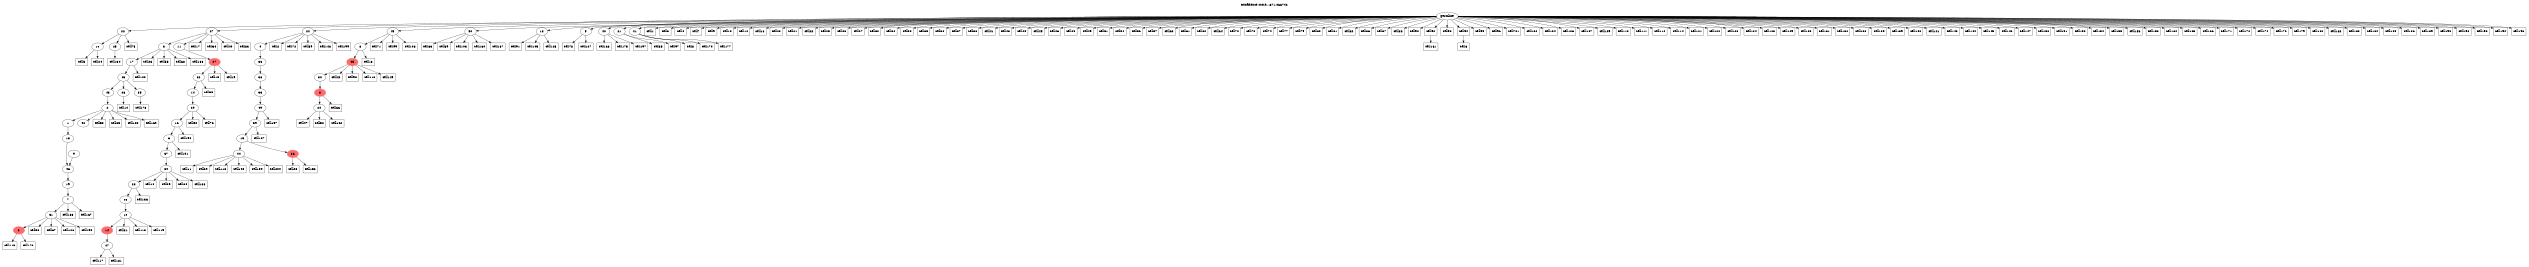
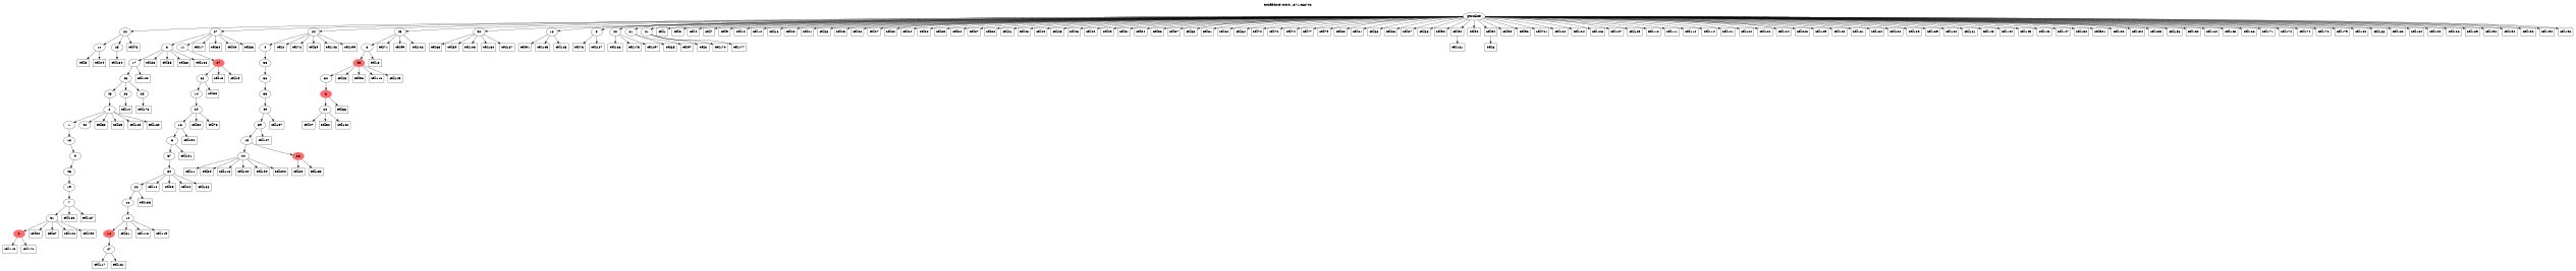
  digraph {
    label="Confidence score: -671.066742"
    labelloc=t
    node [shape=box]
    n1 [label=22 shape=""]
    n2 [label=10 shape=""]
    n3 [label=25 shape=""]
    cell75
    cell5
    cell24
    cell134
    n8 [label=31 shape=""]
    n9 [color=indianred1 label=3 style=filled shape=""]
    cell53
    cell67
    cell126
    cell195
    cell115
    cell176
    n16 [label=7 shape=""]
    cell138
    cell167
    n19 [label=19 shape=""]
    n20 [label=46 shape=""]
    n21 [label=9 shape=""]
    n22 [label=13 shape=""]
    n23 [label=1 shape=""]
    n24 [label=2 shape=""]
    n25 [label=42 shape=""]
    cell58
    cell65
    cell120
    cell169
    n30 [label=48 shape=""]
    n31 [label=43 shape=""]
    n32 [label=26 shape=""]
    n33 [label=35 shape=""]
    cell14
    cell173
    n36 [label=17 shape=""]
    cell100
    n38 [label=3 shape=""]
    cell28
    cell55
    cell68
    cell188
    n43 [color=indianred1 label=14 style=filled shape=""]
    n44 [label=47 shape=""]
    cell117
    cell181
    n47 [label=12 shape=""]
    cell31
    cell113
    cell119
    n51 [label=23 shape=""]
    n52 [label=28 shape=""]
    cell136
    n54 [label=34 shape=""]
    cell18
    cell39
    cell84
    cell168
    n59 [label=37 shape=""]
    n60 [label=6 shape=""]
    cell191
    n62 [label=16 shape=""]
    cell198
    n64 [label=29 shape=""]
    cell50
    cell76
    n67 [label=14 shape=""]
    n68 [label=32 shape=""]
    cell59
    n70 [color=indianred1 label=27 style=filled shape=""]
    cell15
    cell19
    n73 [label=11 shape=""]
    n74 [label=27 shape=""]
    cell17
    cell34
    cell40
    cell83
    n79 [label=15 shape=""]
    n80 [label=44 shape=""]
    n81 [color=indianred1 label=36 style=filled shape=""]
    cell11
    cell29
    cell118
    cell142
    cell159
    cell200
    cell23
    cell152
    n90 [label=39 shape=""]
    cell137
    n92 [label=49 shape=""]
    cell157
    n94 [label=33 shape=""]
    n95 [label=38 shape=""]
    n96 [label=36 shape=""]
    n97 [label=4 shape=""]
    n98 [label=24 shape=""]
    cell2
    cell72
    cell89
    cell148
    cell199
    n104 [color=indianred1 label=8 style=filled shape=""]
    n105 [label=20 shape=""]
    cell66
    cell47
    cell52
    cell162
    n110 [label=30 shape=""]
    n111 [color=indianred1 label=45 style=filled shape=""]
    cell42
    cell98
    cell116
    cell149
    n116 [label=8 shape=""]
    cell13
    n118 [label=45 shape=""]
    cell71
    cell99
    cell108
    n122 [label=germline shape=""]
    n123 [label=50 shape=""]
    n124 [label=18 shape=""]
    n125 [label=5 shape=""]
    n126 [label=40 shape=""]
    n127 [label=21 shape=""]
    n128 [label=41 shape=""]
    cell1
    cell3
    cell4
    cell7
    cell9
    cell10
    cell12
    cell16
    cell20
    cell21
    cell22
    cell25
    cell26
    cell27
    cell30
    cell32
    cell33
    cell35
    cell36
    cell37
    cell38
    cell41
    cell43
    cell44
    cell45
    cell46
    cell48
    cell49
    cell51
    cell54
    cell56
    cell57
    cell60
    cell61
    cell62
    cell64
    cell70
    cell73
    cell74
    cell77
    cell79
    cell80
    cell81
    cell82
    cell86
    cell87
    cell88
    cell90
    cell92
    cell93
    cell94
    cell95
    cell96
    n182 [label=cell701]
    cell102
    cell104
    cell106
    cell107
    cell109
    cell110
    cell111
    cell112
    cell114
    cell121
    cell122
    cell123
    cell124
-   cell128
+   cell128 [label=cell828]
    cell129
    cell130
    cell131
    cell132
    cell133
    cell135
    cell139
    cell140
    cell141
    cell143
    cell144
    cell145
    cell146
    cell147
    cell150
-   cell151
+   cell151 [label=cell551]
    cell153
    cell154
    cell155
    cell156
    cell158
    cell164
    cell165
    cell166
    cell171
    cell172
    cell174
    cell178
    cell179
    cell180
    cell182
    cell183
    cell184
    cell185
    cell186
    cell189
    cell190
    cell192
    cell193
    cell194
    cell196
    cell63
    cell69
    cell103
    cell160
    cell187
    cell91
    cell105
    cell125
    cell78
    cell127
    cell163
    cell175
    cell197
    cell85
    cell97
    cell8
    cell170
    cell177
    cell161
    cell6
    n1 -> n2
    n1 -> n3
    n1 -> cell75
    n2 -> cell5
    n2 -> cell24
    n3 -> cell134
    n8 -> n9
    n8 -> cell53
    n8 -> cell67
    n8 -> cell126
    n8 -> cell195
    n9 -> cell115
    n9 -> cell176
    n16 -> n8
    n16 -> cell138
    n16 -> cell167
    n19 -> n16
    n20 -> n19
    n21 -> n20
-   n22 -> n20
+   n22 -> n21
    n23 -> n22
    n24 -> n23
    n24 -> n25
    n24 -> cell58
    n24 -> cell65
    n24 -> cell120
    n24 -> cell169
    n30 -> n24
    n31 -> n30
    n31 -> n32
    n31 -> n33
    n32 -> cell14
    n33 -> cell173
    n36 -> n31
    n36 -> cell100
    n38 -> n36
    n38 -> cell28
    n38 -> cell55
    n38 -> cell68
    n38 -> cell188
    n43 -> n44
    n44 -> cell117
    n44 -> cell181
    n47 -> n43
    n47 -> cell31
    n47 -> cell113
    n47 -> cell119
    n51 -> n47
    n52 -> n51
    n52 -> cell136
    n54 -> n52
    n54 -> cell18
    n54 -> cell39
    n54 -> cell84
    n54 -> cell168
    n59 -> n54
    n60 -> n59
    n60 -> cell191
    n62 -> n60
    n62 -> cell198
    n64 -> n62
    n64 -> cell50
    n64 -> cell76
    n67 -> n64
    n68 -> n67
    n68 -> cell59
    n70 -> n68
    n70 -> cell15
    n70 -> cell19
    n73 -> n70
    n74 -> n38
    n74 -> n73
    n74 -> cell17
    n74 -> cell34
    n74 -> cell40
    n74 -> cell83
    n79 -> n80
    n79 -> n81
    n80 -> cell11
    n80 -> cell29
    n80 -> cell118
    n80 -> cell142
    n80 -> cell159
    n80 -> cell200
    n81 -> cell23
    n81 -> cell152
    n90 -> n79
    n90 -> cell137
    n92 -> n90
    n92 -> cell157
    n94 -> n92
    n95 -> n94
    n96 -> n95
    n97 -> n96
    n98 -> n97
    n98 -> cell2
    n98 -> cell72
    n98 -> cell89
    n98 -> cell148
    n98 -> cell199
    n104 -> n105
    n104 -> cell66
    n105 -> cell47
    n105 -> cell52
    n105 -> cell162
    n110 -> n104
    n111 -> n110
    n111 -> cell42
    n111 -> cell98
    n111 -> cell116
    n111 -> cell149
    n116 -> n111
    n116 -> cell13
    n118 -> n116
    n118 -> cell71
    n118 -> cell99
    n118 -> cell108
    n122 -> n1
    n122 -> n74
    n122 -> n98
    n122 -> n118
    n122 -> n123
    n122 -> n124
    n122 -> n125
    n122 -> n126
    n122 -> n127
    n122 -> n128
    n122 -> cell1
    n122 -> cell3
    n122 -> cell4
    n122 -> cell7
    n122 -> cell9
    n122 -> cell10
    n122 -> cell12
    n122 -> cell16
    n122 -> cell20
    n122 -> cell21
    n122 -> cell22
    n122 -> cell25
    n122 -> cell26
    n122 -> cell27
    n122 -> cell30
    n122 -> cell32
    n122 -> cell33
    n122 -> cell35
    n122 -> cell36
    n122 -> cell37
    n122 -> cell38
    n122 -> cell41
    n122 -> cell43
    n122 -> cell44
    n122 -> cell45
    n122 -> cell46
    n122 -> cell48
    n122 -> cell49
    n122 -> cell51
    n122 -> cell54
    n122 -> cell56
    n122 -> cell57
    n122 -> cell60
    n122 -> cell61
    n122 -> cell62
    n122 -> cell64
    n122 -> cell70
    n122 -> cell73
    n122 -> cell74
    n122 -> cell77
    n122 -> cell79
    n122 -> cell80
    n122 -> cell81
    n122 -> cell82
    n122 -> cell86
    n122 -> cell87
    n122 -> cell88
    n122 -> cell90
    n122 -> cell92
    n122 -> cell93
    n122 -> cell94
    n122 -> cell95
    n122 -> cell96
    n122 -> n182
    n122 -> cell102
    n122 -> cell104
    n122 -> cell106
    n122 -> cell107
    n122 -> cell109
    n122 -> cell110
    n122 -> cell111
    n122 -> cell112
    n122 -> cell114
    n122 -> cell121
    n122 -> cell122
    n122 -> cell123
    n122 -> cell124
    n122 -> cell128
    n122 -> cell129
    n122 -> cell130
    n122 -> cell131
    n122 -> cell132
    n122 -> cell133
    n122 -> cell135
    n122 -> cell139
    n122 -> cell140
    n122 -> cell141
    n122 -> cell143
    n122 -> cell144
    n122 -> cell145
    n122 -> cell146
    n122 -> cell147
    n122 -> cell150
    n122 -> cell151
    n122 -> cell153
    n122 -> cell154
    n122 -> cell155
    n122 -> cell156
    n122 -> cell158
    n122 -> cell164
    n122 -> cell165
    n122 -> cell166
    n122 -> cell171
    n122 -> cell172
    n122 -> cell174
    n122 -> cell178
    n122 -> cell179
    n122 -> cell180
    n122 -> cell182
    n122 -> cell183
    n122 -> cell184
    n122 -> cell185
    n122 -> cell186
    n122 -> cell189
    n122 -> cell190
    n122 -> cell192
    n122 -> cell193
    n122 -> cell194
    n122 -> cell196
    n123 -> cell63
    n123 -> cell69
    n123 -> cell103
    n123 -> cell160
    n123 -> cell187
    n124 -> cell91
    n124 -> cell105
    n124 -> cell125
    n125 -> cell78
    n125 -> cell127
    n126 -> cell163
    n126 -> cell175
    n126 -> cell197
    n127 -> cell85
    n127 -> cell97
    n128 -> cell8
    n128 -> cell170
    n128 -> cell177
    cell92 -> cell161
    cell94 -> cell6
  }
